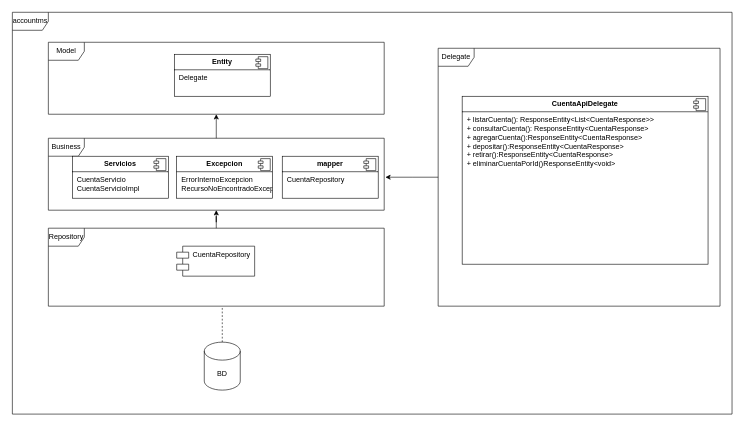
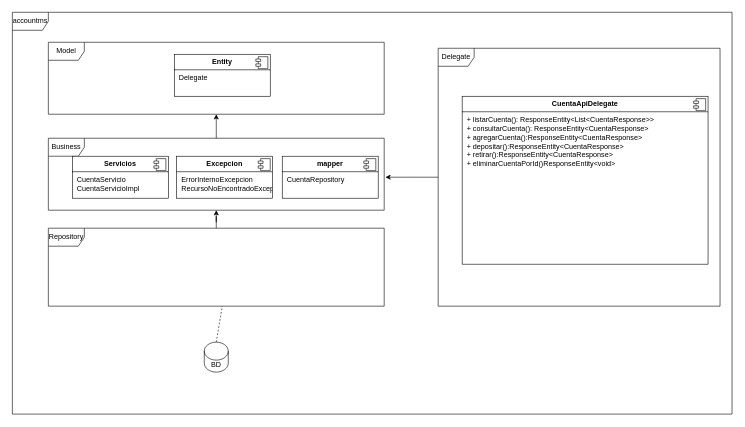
  <mxCell id="0" />
  <mxCell id="1" parent="0" />
  <mxCell id="2" value="accountms" style="shape=umlFrame;whiteSpace=wrap;html=1;pointerEvents=0;" vertex="1" parent="1"><mxGeometry x="20" y="20" width="1200" height="670" as="geometry" /></mxCell>
  <mxCell id="3" value="Business" style="shape=umlFrame;whiteSpace=wrap;html=1;pointerEvents=0;" vertex="1" parent="1"><mxGeometry x="80" y="230" width="560" height="120" as="geometry" /></mxCell>
  <mxCell id="4" value="Model" style="shape=umlFrame;whiteSpace=wrap;html=1;pointerEvents=0;" vertex="1" parent="1"><mxGeometry x="80" y="70" width="560" height="120" as="geometry" /></mxCell>
  <mxCell id="5" value="Repository" style="shape=umlFrame;whiteSpace=wrap;html=1;pointerEvents=0;" vertex="1" parent="1"><mxGeometry x="80" y="380" width="560" height="130" as="geometry" /></mxCell>
- <mxCell id="6" value="BD" style="shape=cylinder3;whiteSpace=wrap;html=1;boundedLbl=1;backgroundOutline=1;size=15;" vertex="1" parent="1"><mxGeometry x="340" y="570" width="60" height="80" as="geometry" /></mxCell>
+ <mxCell id="6" value="BD" style="shape=cylinder3;whiteSpace=wrap;html=1;boundedLbl=1;backgroundOutline=1;size=15;" vertex="1" parent="1"><mxGeometry x="340" y="570" width="40" height="50" as="geometry" /></mxCell>
  <mxCell id="7" value="&lt;p style=&quot;margin:0px;margin-top:6px;text-align:center;&quot;&gt;&lt;b&gt;Servicios&lt;/b&gt;&lt;/p&gt;&lt;hr size=&quot;1&quot; style=&quot;border-style:solid;&quot;&gt;&lt;p style=&quot;margin:0px;margin-left:8px;&quot;&gt;CuentaServicio&lt;/p&gt;&lt;p style=&quot;margin:0px;margin-left:8px;&quot;&gt;CuentaServicioImpl&lt;/p&gt;" style="align=left;overflow=fill;html=1;dropTarget=0;whiteSpace=wrap;" vertex="1" parent="1"><mxGeometry x="120" y="260" width="160" height="70" as="geometry" /></mxCell>
  <mxCell id="8" value="" style="shape=component;jettyWidth=8;jettyHeight=4;" vertex="1" parent="7"><mxGeometry x="1" width="20" height="20" relative="1" as="geometry"><mxPoint x="-24" y="4" as="offset" /></mxGeometry></mxCell>
  <mxCell id="9" value="&lt;p style=&quot;margin:0px;margin-top:6px;text-align:center;&quot;&gt;&lt;b&gt;Excepcion&lt;/b&gt;&lt;/p&gt;&lt;hr size=&quot;1&quot; style=&quot;border-style:solid;&quot;&gt;&lt;p style=&quot;margin:0px;margin-left:8px;&quot;&gt;ErrorInternoExcepcion&lt;br&gt;RecursoNoEncontradoExcepcion&lt;/p&gt;" style="align=left;overflow=fill;html=1;dropTarget=0;whiteSpace=wrap;" vertex="1" parent="1"><mxGeometry x="294" y="260" width="160" height="70" as="geometry" /></mxCell>
  <mxCell id="10" value="" style="shape=component;jettyWidth=8;jettyHeight=4;" vertex="1" parent="9"><mxGeometry x="1" width="20" height="20" relative="1" as="geometry"><mxPoint x="-24" y="4" as="offset" /></mxGeometry></mxCell>
  <mxCell id="11" value="&lt;p style=&quot;margin:0px;margin-top:6px;text-align:center;&quot;&gt;&lt;b&gt;mapper&lt;/b&gt;&lt;/p&gt;&lt;hr size=&quot;1&quot; style=&quot;border-style:solid;&quot;&gt;&lt;p style=&quot;margin:0px;margin-left:8px;&quot;&gt;CuentaRepository&lt;/p&gt;" style="align=left;overflow=fill;html=1;dropTarget=0;whiteSpace=wrap;" vertex="1" parent="1"><mxGeometry x="470" y="260" width="160" height="70" as="geometry" /></mxCell>
  <mxCell id="12" value="" style="shape=component;jettyWidth=8;jettyHeight=4;" vertex="1" parent="11"><mxGeometry x="1" width="20" height="20" relative="1" as="geometry"><mxPoint x="-24" y="4" as="offset" /></mxGeometry></mxCell>
  <mxCell id="13" value="" style="endArrow=none;dashed=1;html=1;rounded=0;exitX=0.5;exitY=0;exitDx=0;exitDy=0;exitPerimeter=0;" edge="1" parent="1" source="6"><mxGeometry width="50" height="50" relative="1" as="geometry"><mxPoint x="380" y="620" as="sourcePoint" /><mxPoint x="370" y="510" as="targetPoint" /></mxGeometry></mxCell>
- <mxCell id="14" value="CuentaRepository" style="shape=module;align=left;spacingLeft=20;align=center;verticalAlign=top;whiteSpace=wrap;html=1;" vertex="1" parent="1"><mxGeometry x="294" y="410" width="130" height="50" as="geometry" /></mxCell>
  <mxCell id="15" value="&lt;p style=&quot;margin:0px;margin-top:6px;text-align:center;&quot;&gt;&lt;b&gt;Entity&lt;/b&gt;&lt;/p&gt;&lt;hr size=&quot;1&quot; style=&quot;border-style:solid;&quot;&gt;&lt;p style=&quot;margin:0px;margin-left:8px;&quot;&gt;Delegate&lt;/p&gt;" style="align=left;overflow=fill;html=1;dropTarget=0;whiteSpace=wrap;" vertex="1" parent="1"><mxGeometry x="290" y="90" width="160" height="70" as="geometry" /></mxCell>
  <mxCell id="16" value="" style="shape=component;jettyWidth=8;jettyHeight=4;" vertex="1" parent="15"><mxGeometry x="1" width="20" height="20" relative="1" as="geometry"><mxPoint x="-24" y="4" as="offset" /></mxGeometry></mxCell>
  <mxCell id="17" style="edgeStyle=orthogonalEdgeStyle;rounded=0;orthogonalLoop=1;jettySize=auto;html=1;entryX=0.5;entryY=1;entryDx=0;entryDy=0;entryPerimeter=0;" edge="1" parent="1" source="5" target="3"><mxGeometry relative="1" as="geometry" /></mxCell>
  <mxCell id="18" style="edgeStyle=orthogonalEdgeStyle;rounded=0;orthogonalLoop=1;jettySize=auto;html=1;entryX=0.5;entryY=1;entryDx=0;entryDy=0;entryPerimeter=0;" edge="1" parent="1" source="3" target="4"><mxGeometry relative="1" as="geometry" /></mxCell>
  <mxCell id="19" value="Delegate" style="shape=umlFrame;whiteSpace=wrap;html=1;pointerEvents=0;" vertex="1" parent="1"><mxGeometry x="730" y="80" width="470" height="430" as="geometry" /></mxCell>
  <mxCell id="20" value="&lt;p style=&quot;margin:0px;margin-top:6px;text-align:center;&quot;&gt;&lt;b&gt;CuentaApiDelegate&lt;/b&gt;&lt;/p&gt;&lt;hr size=&quot;1&quot; style=&quot;border-style:solid;&quot;&gt;&lt;p style=&quot;margin:0px;margin-left:8px;&quot;&gt;+ listarCuenta(): ResponseEntity&amp;lt;List&amp;lt;CuentaResponse&amp;gt;&amp;gt;&lt;br&gt;+ consultarCuenta(): ResponseEntity&amp;lt;CuentaResponse&amp;gt;&lt;/p&gt;&lt;p style=&quot;margin:0px;margin-left:8px;&quot;&gt;+ agregarCuenta():&lt;span style=&quot;background-color: initial;&quot;&gt;ResponseEntity&amp;lt;&lt;/span&gt;CuentaResponse&lt;span style=&quot;background-color: initial;&quot;&gt;&amp;gt;&lt;/span&gt;&lt;/p&gt;&lt;p style=&quot;margin:0px;margin-left:8px;&quot;&gt;+ depositar():&lt;span style=&quot;background-color: initial;&quot;&gt;ResponseEntity&amp;lt;&lt;/span&gt;CuentaResponse&lt;span style=&quot;background-color: initial;&quot;&gt;&amp;gt;&lt;/span&gt;&lt;/p&gt;&lt;p style=&quot;margin:0px;margin-left:8px;&quot;&gt;+ retirar():&lt;span style=&quot;background-color: initial;&quot;&gt;ResponseEntity&amp;lt;&lt;/span&gt;CuentaResponse&lt;span style=&quot;background-color: initial;&quot;&gt;&amp;gt;&lt;/span&gt;&lt;span style=&quot;background-color: initial;&quot;&gt;&lt;br&gt;&lt;/span&gt;&lt;/p&gt;&lt;p style=&quot;margin:0px;margin-left:8px;&quot;&gt;+ eliminarCuentaPorId()&lt;span style=&quot;background-color: initial;&quot;&gt;ResponseEntity&amp;lt;void&amp;gt;&lt;/span&gt;&lt;/p&gt;" style="align=left;overflow=fill;html=1;dropTarget=0;whiteSpace=wrap;" vertex="1" parent="1"><mxGeometry x="770" y="160" width="410" height="280" as="geometry" /></mxCell>
  <mxCell id="21" value="" style="shape=component;jettyWidth=8;jettyHeight=4;" vertex="1" parent="20"><mxGeometry x="1" width="20" height="20" relative="1" as="geometry"><mxPoint x="-24" y="4" as="offset" /></mxGeometry></mxCell>
  <mxCell id="22" style="edgeStyle=orthogonalEdgeStyle;rounded=0;orthogonalLoop=1;jettySize=auto;html=1;" edge="1" parent="1" source="19"><mxGeometry relative="1" as="geometry"><mxPoint x="642" y="295" as="targetPoint" /></mxGeometry></mxCell>
